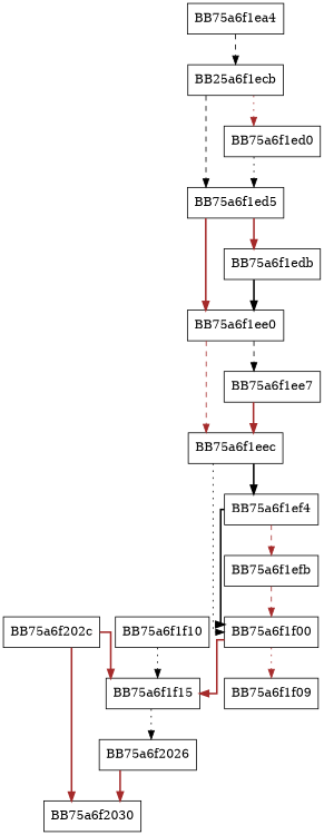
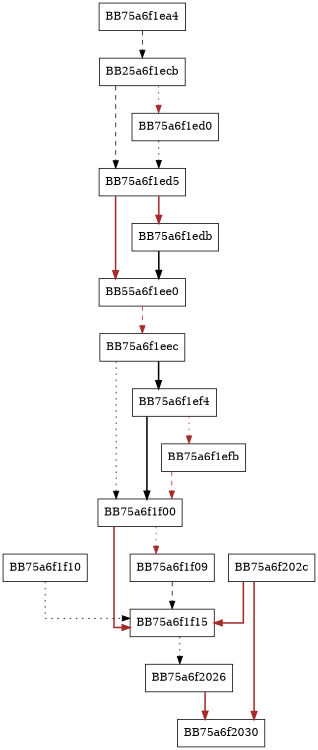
  digraph {
    splines=ortho
    node [shape=box]
    edge [color=brown style=bold]
    n1 [label=BB25a6f1ecb]
    BB75a6f1ea4
    BB75a6f1ed5
    BB75a6f1ed0
-   BB75a6f1ee0
+   BB75a6f1ee0 [label=BB55a6f1ee0]
    BB75a6f1edb
    BB75a6f1eec
-   BB75a6f1ee7
    BB75a6f1f00
    BB75a6f1ef4
    BB75a6f1f15
    BB75a6f1f09
    BB75a6f1efb
    BB75a6f2026
    BB75a6f202c
    BB75a6f2030
    BB75a6f1f10
    n1 -> BB75a6f1ed5 [color=black style=dashed]
    n1 -> BB75a6f1ed0 [style=dotted]
    BB75a6f1ea4 -> n1 [color=black style=dashed]
    BB75a6f1ed5 -> BB75a6f1ee0
    BB75a6f1ed5 -> BB75a6f1edb
    BB75a6f1ed0 -> BB75a6f1ed5 [color=black style=dotted]
    BB75a6f1ee0 -> BB75a6f1eec [style=dashed]
-   BB75a6f1ee0 -> BB75a6f1ee7 [color=black style=dashed]
    BB75a6f1edb -> BB75a6f1ee0 [color=black]
    BB75a6f1eec -> BB75a6f1f00 [color=black style=dotted]
    BB75a6f1eec -> BB75a6f1ef4 [color=black]
-   BB75a6f1ee7 -> BB75a6f1eec
    BB75a6f1f00 -> BB75a6f1f15
    BB75a6f1f00 -> BB75a6f1f09 [style=dotted]
    BB75a6f1ef4 -> BB75a6f1f00 [color=black]
-   BB75a6f1ef4 -> BB75a6f1efb [style=dashed]
+   BB75a6f1ef4 -> BB75a6f1efb [style=dotted]
    BB75a6f1f15 -> BB75a6f2026 [color=black style=dotted]
+   BB75a6f1f09 -> BB75a6f1f15 [color=black style=dashed]
    BB75a6f1efb -> BB75a6f1f00 [style=dashed]
    BB75a6f2026 -> BB75a6f2030
    BB75a6f202c -> BB75a6f1f15
    BB75a6f202c -> BB75a6f2030
    BB75a6f1f10 -> BB75a6f1f15 [color=black style=dotted]
  }
